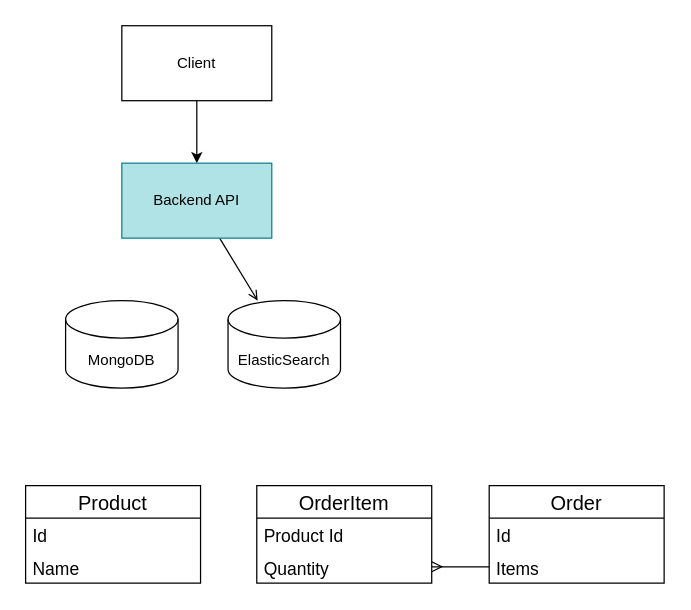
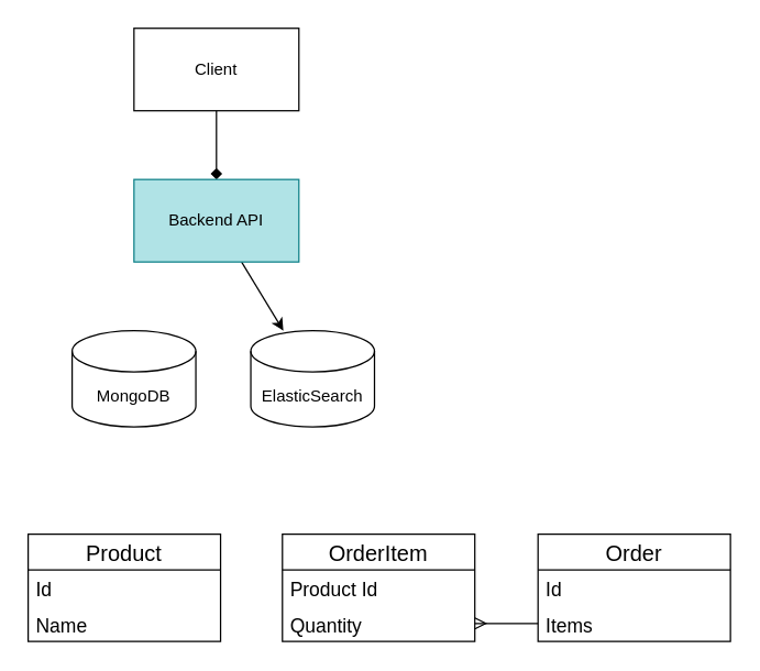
  <mxCell id="0" />
  <mxCell id="1" parent="0" />
- <mxCell id="2" style="edgeStyle=orthogonalEdgeStyle;rounded=1;orthogonalLoop=1;jettySize=auto;html=1;" parent="1" source="3" target="5" edge="1"><mxGeometry relative="1" as="geometry" /></mxCell>
+ <mxCell id="2" style="edgeStyle=orthogonalEdgeStyle;rounded=1;orthogonalLoop=1;jettySize=auto;html=1;endArrow=diamond;" parent="1" source="3" target="5" edge="1"><mxGeometry relative="1" as="geometry" /></mxCell>
  <mxCell id="3" value="Client" style="rounded=0;whiteSpace=wrap;html=1;" parent="1" vertex="1"><mxGeometry x="97" y="20" width="120" height="60" as="geometry" /></mxCell>
- <mxCell id="4" style="rounded=0;orthogonalLoop=1;jettySize=auto;html=1;endArrow=open;" parent="1" source="5" target="7" edge="1"><mxGeometry relative="1" as="geometry" /></mxCell>
+ <mxCell id="4" style="rounded=0;orthogonalLoop=1;jettySize=auto;html=1;" parent="1" source="5" target="7" edge="1"><mxGeometry relative="1" as="geometry" /></mxCell>
  <mxCell id="5" value="Backend API" style="rounded=0;whiteSpace=wrap;html=1;fillColor=#b0e3e6;strokeColor=#0e8088;" parent="1" vertex="1"><mxGeometry x="97" y="130" width="120" height="60" as="geometry" /></mxCell>
  <mxCell id="6" value="MongoDB" style="shape=cylinder3;whiteSpace=wrap;html=1;boundedLbl=1;backgroundOutline=1;size=15;" parent="1" vertex="1"><mxGeometry x="52" y="240" width="90" height="70" as="geometry" /></mxCell>
  <mxCell id="7" value="ElasticSearch" style="shape=cylinder3;whiteSpace=wrap;html=1;boundedLbl=1;backgroundOutline=1;size=15;" parent="1" vertex="1"><mxGeometry x="182" y="240" width="90" height="70" as="geometry" /></mxCell>
  <mxCell id="8" value="Product" style="swimlane;fontStyle=0;childLayout=stackLayout;horizontal=1;startSize=26;fillColor=none;horizontalStack=0;resizeParent=1;resizeParentMax=0;resizeLast=0;collapsible=1;marginBottom=0;fontSize=16;align=center;" vertex="1" parent="1"><mxGeometry x="20" y="388" width="140" height="78" as="geometry" /></mxCell>
  <mxCell id="9" value="Id" style="text;strokeColor=none;fillColor=none;align=left;verticalAlign=top;spacingLeft=4;spacingRight=4;overflow=hidden;rotatable=0;points=[[0,0.5],[1,0.5]];portConstraint=eastwest;fontSize=14;" vertex="1" parent="8"><mxGeometry y="26" width="140" height="26" as="geometry" /></mxCell>
  <mxCell id="10" value="Name" style="text;strokeColor=none;fillColor=none;align=left;verticalAlign=top;spacingLeft=4;spacingRight=4;overflow=hidden;rotatable=0;points=[[0,0.5],[1,0.5]];portConstraint=eastwest;fontSize=14;" vertex="1" parent="8"><mxGeometry y="52" width="140" height="26" as="geometry" /></mxCell>
  <mxCell id="11" value="Order" style="swimlane;fontStyle=0;childLayout=stackLayout;horizontal=1;startSize=26;fillColor=none;horizontalStack=0;resizeParent=1;resizeParentMax=0;resizeLast=0;collapsible=1;marginBottom=0;fontSize=16;align=center;" vertex="1" parent="1"><mxGeometry x="391" y="388" width="140" height="78" as="geometry" /></mxCell>
  <mxCell id="12" value="Id" style="text;strokeColor=none;fillColor=none;align=left;verticalAlign=top;spacingLeft=4;spacingRight=4;overflow=hidden;rotatable=0;points=[[0,0.5],[1,0.5]];portConstraint=eastwest;fontSize=14;" vertex="1" parent="11"><mxGeometry y="26" width="140" height="26" as="geometry" /></mxCell>
  <mxCell id="13" value="Items" style="text;strokeColor=none;fillColor=none;align=left;verticalAlign=top;spacingLeft=4;spacingRight=4;overflow=hidden;rotatable=0;points=[[0,0.5],[1,0.5]];portConstraint=eastwest;fontSize=14;" vertex="1" parent="11"><mxGeometry y="52" width="140" height="26" as="geometry" /></mxCell>
  <mxCell id="14" value="OrderItem" style="swimlane;fontStyle=0;childLayout=stackLayout;horizontal=1;startSize=26;fillColor=none;horizontalStack=0;resizeParent=1;resizeParentMax=0;resizeLast=0;collapsible=1;marginBottom=0;fontSize=16;align=center;" vertex="1" parent="1"><mxGeometry x="205" y="388" width="140" height="78" as="geometry" /></mxCell>
  <mxCell id="15" value="Product Id" style="text;strokeColor=none;fillColor=none;align=left;verticalAlign=top;spacingLeft=4;spacingRight=4;overflow=hidden;rotatable=0;points=[[0,0.5],[1,0.5]];portConstraint=eastwest;fontSize=14;" vertex="1" parent="14"><mxGeometry y="26" width="140" height="26" as="geometry" /></mxCell>
  <mxCell id="16" value="Quantity" style="text;strokeColor=none;fillColor=none;align=left;verticalAlign=top;spacingLeft=4;spacingRight=4;overflow=hidden;rotatable=0;points=[[0,0.5],[1,0.5]];portConstraint=eastwest;fontSize=14;" vertex="1" parent="14"><mxGeometry y="52" width="140" height="26" as="geometry" /></mxCell>
  <mxCell id="17" style="edgeStyle=elbowEdgeStyle;rounded=0;jumpStyle=arc;orthogonalLoop=1;jettySize=auto;elbow=vertical;html=1;fontSize=16;endArrow=ERmany;endFill=0;" edge="1" parent="1" source="13" target="14"><mxGeometry relative="1" as="geometry" /></mxCell>
